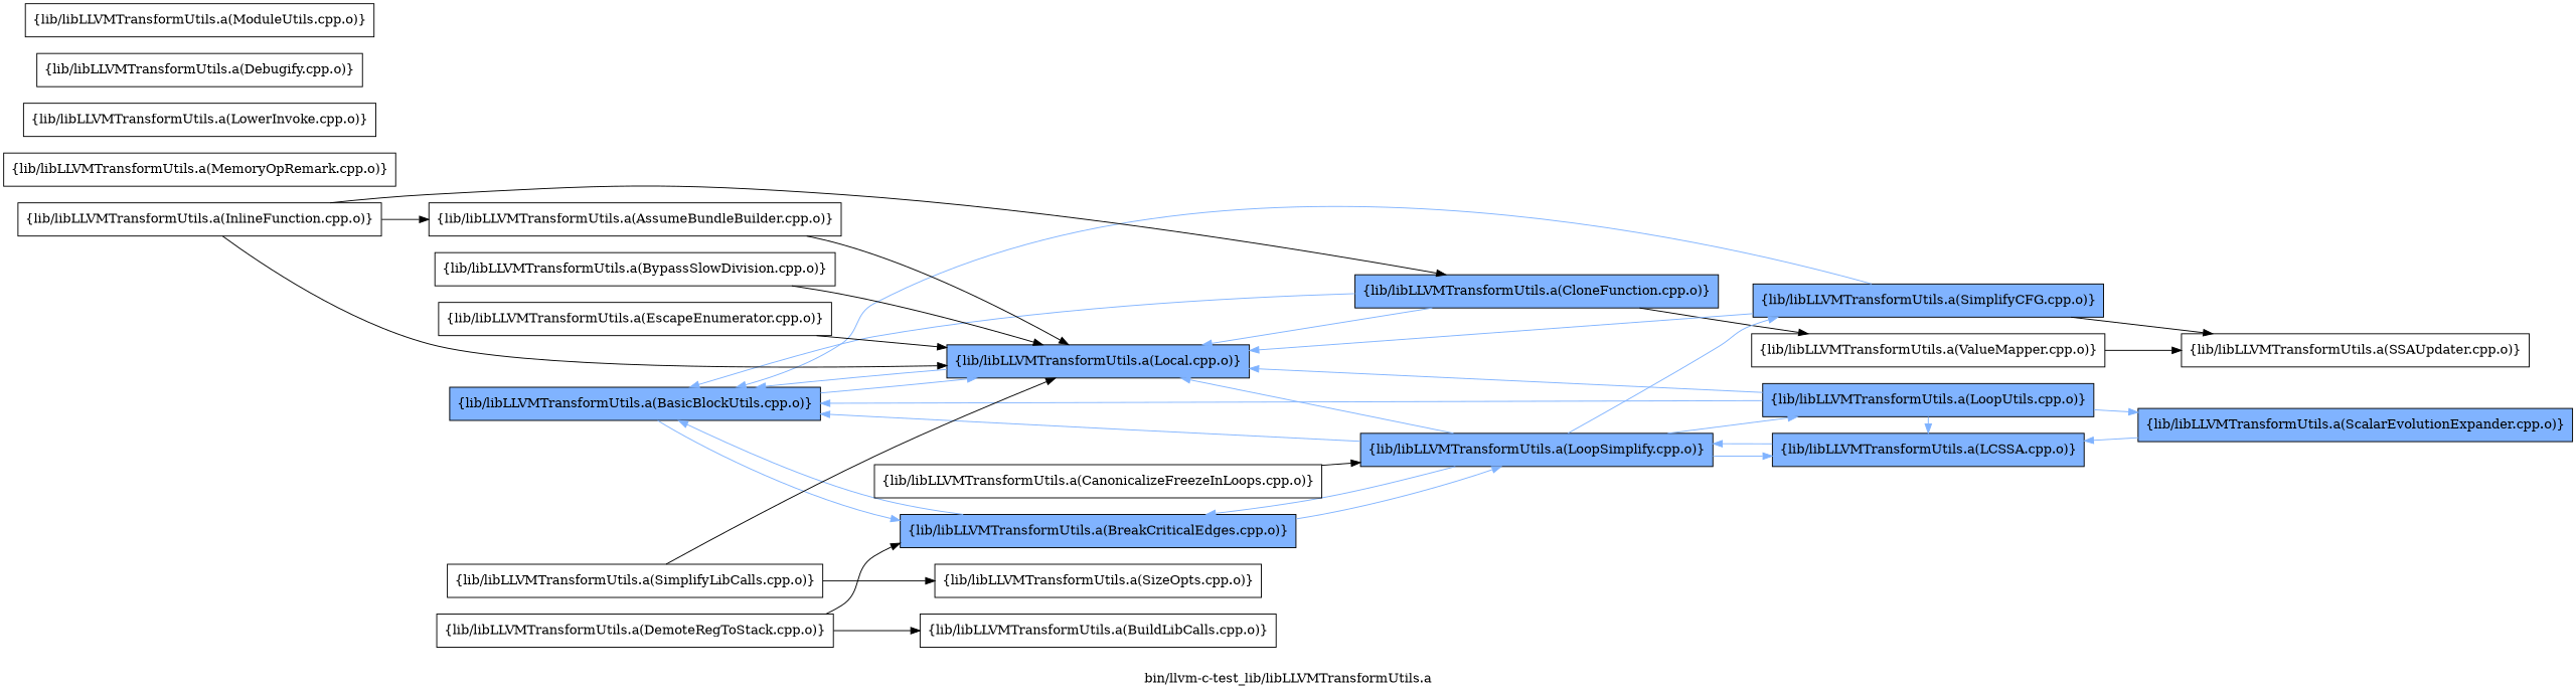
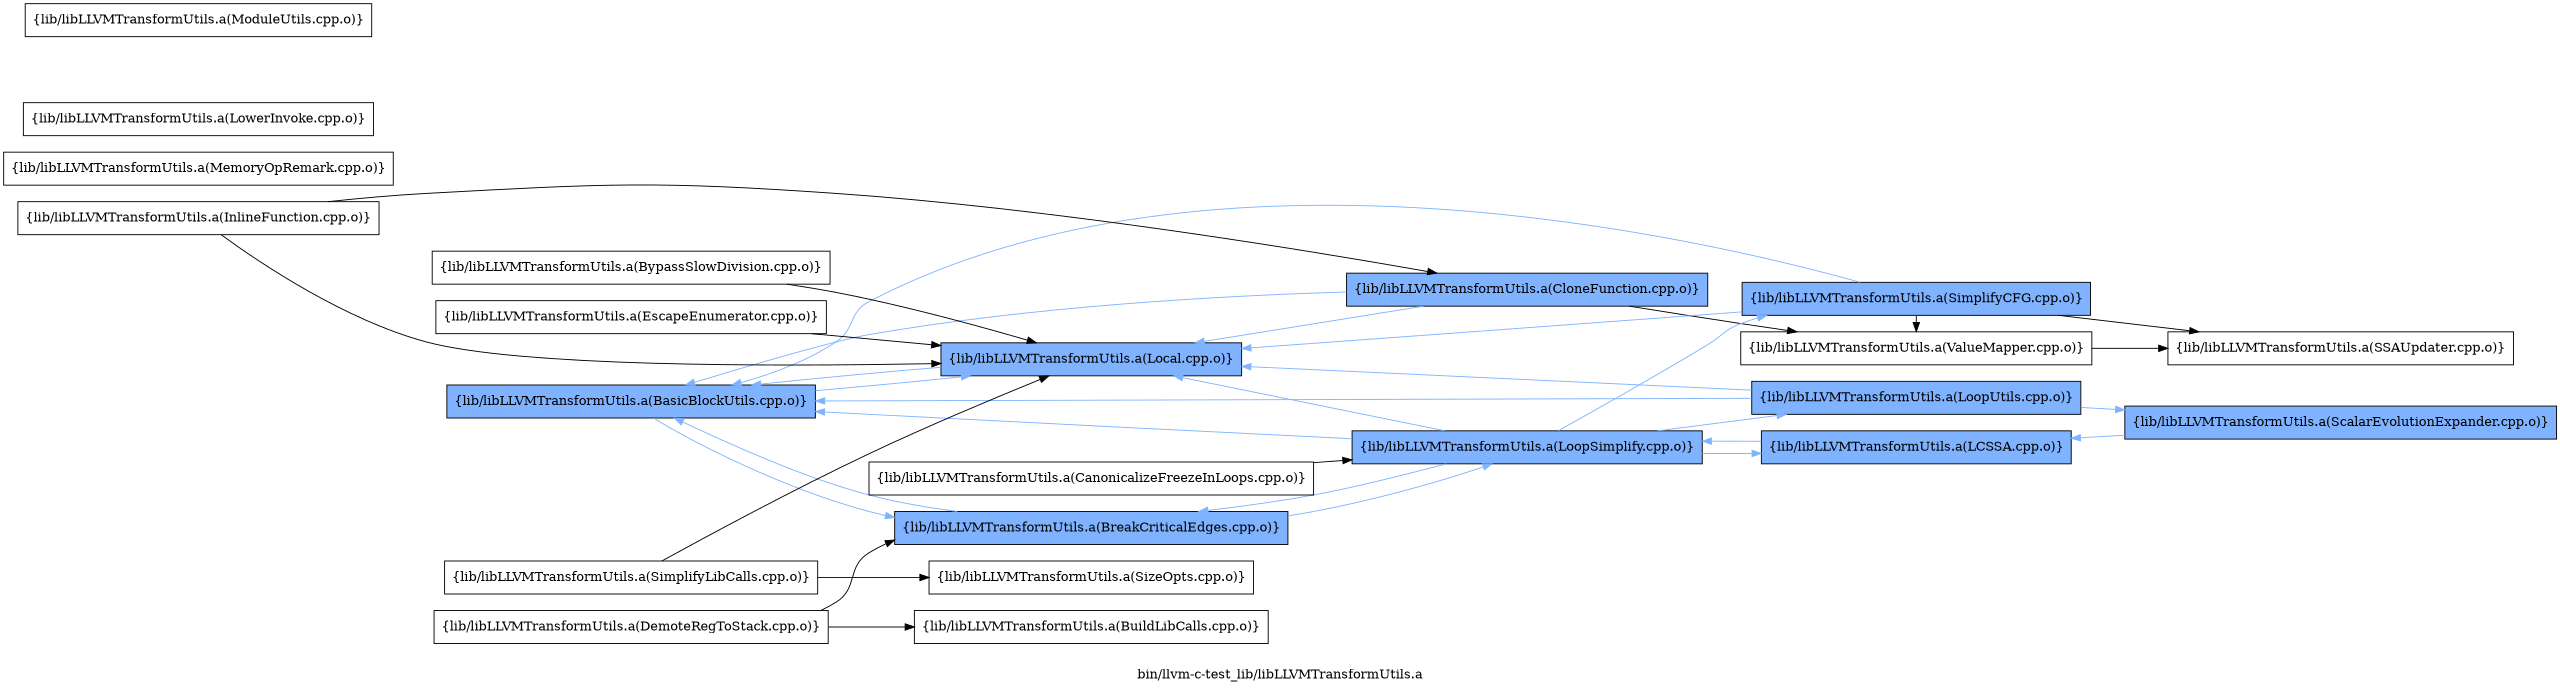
  digraph {
    label="bin/llvm-c-test_lib/libLLVMTransformUtils.a"
    rankdir=LR
    node [group=0 shape=box]
    edge [color="0.600000 0.5 1"]
    n1 [fillcolor="0.600000 0.5 1" group=1 label="{lib/libLLVMTransformUtils.a(BasicBlockUtils.cpp.o)}" style=filled]
    n2 [fillcolor="0.600000 0.5 1" group=1 label="{lib/libLLVMTransformUtils.a(BreakCriticalEdges.cpp.o)}" style=filled]
    n3 [fillcolor="0.600000 0.5 1" group=1 label="{lib/libLLVMTransformUtils.a(Local.cpp.o)}" style=filled]
    n4 [fillcolor="0.600000 0.5 1" group=1 label="{lib/libLLVMTransformUtils.a(CloneFunction.cpp.o)}" style=filled]
    n5 [fillcolor="0.600000 0.5 1" group=1 label="{lib/libLLVMTransformUtils.a(LoopSimplify.cpp.o)}" style=filled]
    n6 [label="{lib/libLLVMTransformUtils.a(ValueMapper.cpp.o)}"]
    n7 [fillcolor="0.600000 0.5 1" group=1 label="{lib/libLLVMTransformUtils.a(LCSSA.cpp.o)}" style=filled]
    n8 [fillcolor="0.600000 0.5 1" group=1 label="{lib/libLLVMTransformUtils.a(LoopUtils.cpp.o)}" style=filled]
    n9 [fillcolor="0.600000 0.5 1" group=1 label="{lib/libLLVMTransformUtils.a(SimplifyCFG.cpp.o)}" style=filled]
    n10 [label="{lib/libLLVMTransformUtils.a(SSAUpdater.cpp.o)}"]
    n11 [fillcolor="0.600000 0.5 1" group=1 label="{lib/libLLVMTransformUtils.a(ScalarEvolutionExpander.cpp.o)}" style=filled]
    n12 [label="{lib/libLLVMTransformUtils.a(MemoryOpRemark.cpp.o)}"]
    n13 [label="{lib/libLLVMTransformUtils.a(SizeOpts.cpp.o)}"]
    n14 [label="{lib/libLLVMTransformUtils.a(CanonicalizeFreezeInLoops.cpp.o)}"]
    n15 [label="{lib/libLLVMTransformUtils.a(LowerInvoke.cpp.o)}"]
    n16 [label="{lib/libLLVMTransformUtils.a(BypassSlowDivision.cpp.o)}"]
    n17 [label="{lib/libLLVMTransformUtils.a(SimplifyLibCalls.cpp.o)}"]
    n18 [label="{lib/libLLVMTransformUtils.a(BuildLibCalls.cpp.o)}"]
-   n19 [label="{lib/libLLVMTransformUtils.a(Debugify.cpp.o)}"]
    n20 [label="{lib/libLLVMTransformUtils.a(InlineFunction.cpp.o)}"]
-   n21 [label="{lib/libLLVMTransformUtils.a(AssumeBundleBuilder.cpp.o)}"]
    n22 [label="{lib/libLLVMTransformUtils.a(DemoteRegToStack.cpp.o)}"]
    n23 [label="{lib/libLLVMTransformUtils.a(EscapeEnumerator.cpp.o)}"]
    n24 [label="{lib/libLLVMTransformUtils.a(ModuleUtils.cpp.o)}"]
    subgraph sub_1 {
      rank=same
      n1
    }
    subgraph sub_2 {
      rank=same
      n2
      n3
    }
    subgraph sub_3 {
      rank=same
      n4
      n5
    }
    subgraph sub_4 {
      rank=same
      n6
      n7
      n8
      n9
    }
    n1 -> n2
    n1 -> n3
    n2 -> n1
    n2 -> n5
    n3 -> n1
    n4 -> n1
    n4 -> n3
    n4 -> n6 [color=""]
    n5 -> n1
    n5 -> n2
    n5 -> n3
    n5 -> n7
    n5 -> n8
    n5 -> n9
    n6 -> n10 [color=""]
    n7 -> n5
    n8 -> n1
    n8 -> n3
-   n8 -> n7
    n8 -> n11
    n9 -> n1
    n9 -> n3
+   n9 -> n6 [color=""]
    n9 -> n10 [color=""]
    n11 -> n7
    n14 -> n5 [color=""]
    n16 -> n3 [color=""]
    n17 -> n3 [color=""]
    n17 -> n13 [color=""]
    n20 -> n3 [color=""]
    n20 -> n4 [color=""]
-   n20 -> n21 [color=""]
-   n21 -> n3 [color=""]
    n22 -> n2 [color=""]
    n22 -> n18 [color=""]
    n23 -> n3 [color=""]
  }
